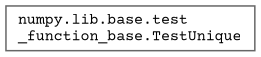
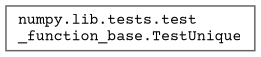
  digraph {
    rankdir=TB
    fontname="Courier Prime"
-   n1 [color=grey40 fillcolor=white fontname="Courier Prime" fontsize=10 height=0.2 label="numpy.lib.base.test\l_function_base.TestUnique" shape=box style=filled width=0.4]
+   n1 [color=grey40 fillcolor=white fontname="Courier Prime" fontsize=10 height=0.2 label="numpy.lib.tests.test\l_function_base.TestUnique" shape=box style=filled width=0.4]
  }
